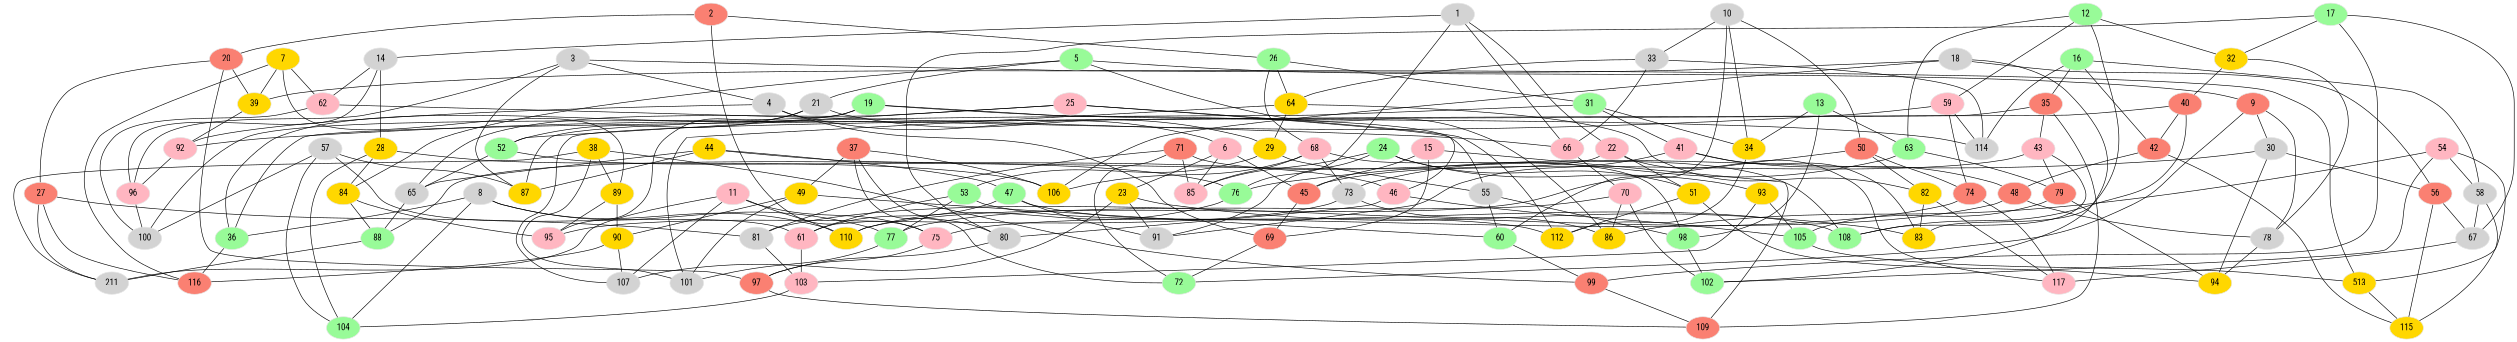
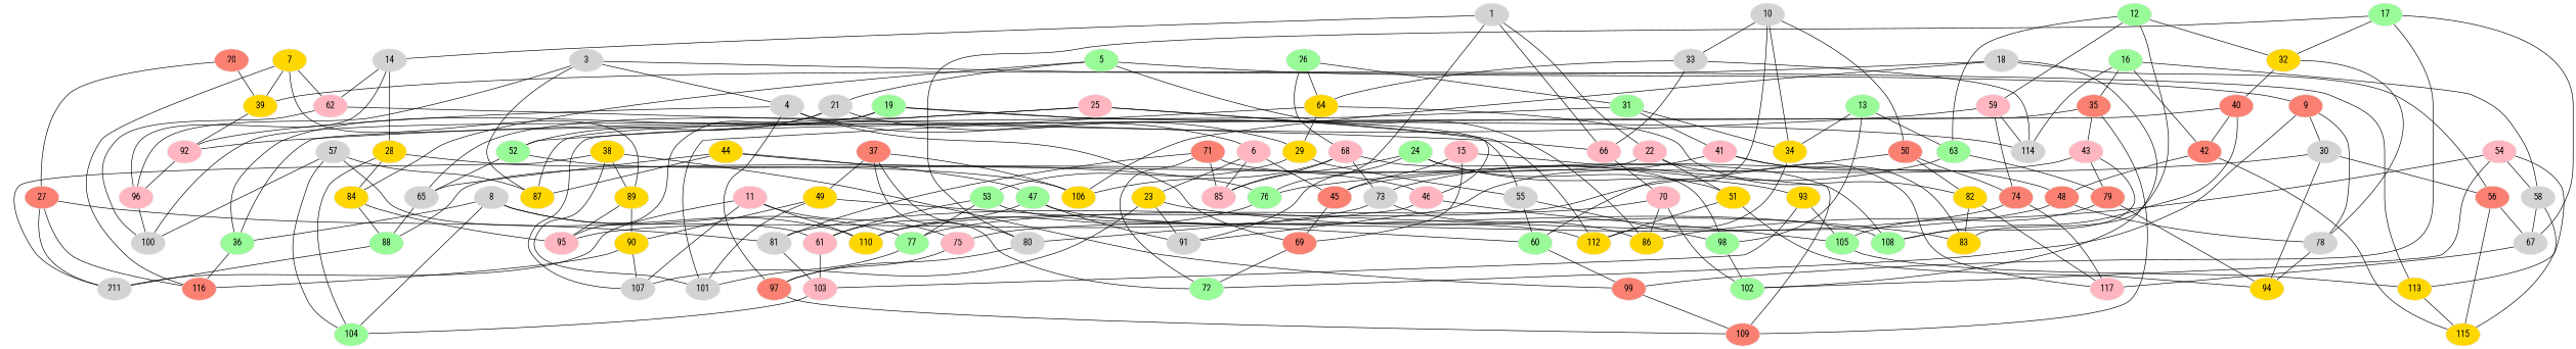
  graph {
    fontname="Roboto Condensed"
    node [color=gray90 fillcolor=gold fontname="Roboto Condensed" style=filled]
    edge [fontname="Roboto Condensed"]
    1 [fillcolor=lightgrey]
    14 [fillcolor=lightgrey]
    22 [fillcolor=lightpink]
    66 [fillcolor=lightpink]
    76 [fillcolor=palegreen]
    96 [fillcolor=lightpink]
    62 [fillcolor=lightpink]
    28
    51
    88 [fillcolor=palegreen]
    117 [fillcolor=lightpink]
    70 [fillcolor=lightpink]
    110
-   2 [fillcolor=salmon]
    20 [fillcolor=salmon]
    26 [fillcolor=palegreen]
    75 [fillcolor=lightpink]
    39
    27 [fillcolor=salmon]
    97 [fillcolor=salmon]
    31 [fillcolor=palegreen]
    64
    68 [fillcolor=lightpink]
    3 [fillcolor=lightgrey]
    4 [fillcolor=lightgrey]
    87
-   113 [label=513]
+   113
    6 [fillcolor=lightpink]
    69 [fillcolor=salmon]
    92 [fillcolor=lightpink]
    100 [fillcolor=lightgrey]
    115
    23
    45 [fillcolor=salmon]
    85 [fillcolor=lightpink]
    72 [fillcolor=palegreen]
    5 [fillcolor=palegreen]
    9 [fillcolor=salmon]
    21 [fillcolor=lightgrey]
    84
    86
    30 [fillcolor=lightgrey]
    78 [fillcolor=lightgrey]
    29
    52 [fillcolor=palegreen]
    95 [fillcolor=lightpink]
    107 [fillcolor=lightgrey]
    83
    91 [fillcolor=lightgrey]
    7
    89
    116 [fillcolor=salmon]
    90
    8 [fillcolor=lightgrey]
    36 [fillcolor=palegreen]
    77 [fillcolor=palegreen]
    104 [fillcolor=palegreen]
    101 [fillcolor=lightgrey]
    56 [fillcolor=salmon]
    94
    10 [fillcolor=lightgrey]
    33 [fillcolor=lightgrey]
    34
    50 [fillcolor=salmon]
    60 [fillcolor=palegreen]
    114 [fillcolor=lightgrey]
    112
    74 [fillcolor=salmon]
    82
    99 [fillcolor=salmon]
    11 [fillcolor=lightpink]
    n72 [fillcolor=lightgrey label=211]
    12 [fillcolor=palegreen]
    32
    59 [fillcolor=lightpink]
    63 [fillcolor=palegreen]
    40 [fillcolor=salmon]
    79 [fillcolor=salmon]
    73 [fillcolor=lightgrey]
    13 [fillcolor=palegreen]
    98 [fillcolor=palegreen]
    55 [fillcolor=lightgrey]
    53 [fillcolor=palegreen]
    102 [fillcolor=palegreen]
    106
    15 [fillcolor=lightpink]
    109 [fillcolor=salmon]
    105 [fillcolor=palegreen]
    93
    103 [fillcolor=lightpink]
    16 [fillcolor=palegreen]
    35 [fillcolor=salmon]
    42 [fillcolor=salmon]
    58 [fillcolor=lightgrey]
    43 [fillcolor=lightpink]
    48 [fillcolor=salmon]
    67 [fillcolor=lightgrey]
    17 [fillcolor=palegreen]
    80 [fillcolor=lightgrey]
    18 [fillcolor=lightgrey]
    19 [fillcolor=palegreen]
    81 [fillcolor=lightgrey]
    65 [fillcolor=lightgrey]
    24 [fillcolor=palegreen]
    25 [fillcolor=lightpink]
    46 [fillcolor=lightpink]
    41 [fillcolor=lightpink]
    61 [fillcolor=lightpink]
    108 [fillcolor=palegreen]
    37 [fillcolor=salmon]
    49
    38
    44
    47 [fillcolor=palegreen]
    54 [fillcolor=lightpink]
    57 [fillcolor=lightgrey]
    71 [fillcolor=salmon]
    1 -- 14
    1 -- 22
    1 -- 66
    1 -- 76
    14 -- 96
    14 -- 62
    14 -- 28
    22 -- 51
    22 -- 88
    22 -- 117
    66 -- 70
    76 -- 110
    96 -- 100
    62 -- 66
    62 -- 100
    28 -- 84
    28 -- 104
    28 -- 106
    51 -- 94
    51 -- 112
    88 -- n72
    70 -- 86
    70 -- 77
    70 -- 102
-   2 -- 20
-   2 -- 26
-   2 -- 75
    20 -- 39
    20 -- 27
-   20 -- 97
+   4 -- 97
    26 -- 31
    26 -- 64
    26 -- 68
    75 -- 97
    39 -- 92
    27 -- 116
    27 -- n72
    27 -- 81
    97 -- 109
    31 -- 87
    31 -- 34
    31 -- 41
    64 -- 29
    64 -- 101
    64 -- 82
    68 -- 85
    68 -- 73
    68 -- 98
    68 -- 106
    3 -- 96
    3 -- 4
    3 -- 87
    3 -- 113
    4 -- 6
    4 -- 69
    4 -- 92
    113 -- 115
    6 -- 23
    6 -- 45
    6 -- 85
    69 -- 72
    92 -- 96
    23 -- 107
    23 -- 83
    23 -- 91
    45 -- 69
    5 -- 9
    5 -- 21
    5 -- 84
    5 -- 86
    9 -- 72
    9 -- 30
    9 -- 78
    21 -- 29
    21 -- 52
    21 -- 95
    84 -- 88
    84 -- 95
    30 -- 76
    30 -- 56
    30 -- 94
    78 -- 94
    29 -- 55
    29 -- 53
    52 -- 76
    52 -- 65
    7 -- 62
    7 -- 39
    7 -- 89
    7 -- 116
    89 -- 95
    89 -- 90
    90 -- 107
    90 -- 116
    8 -- 110
    8 -- 36
    8 -- 77
    8 -- 104
    36 -- 116
    77 -- 101
    56 -- 115
    56 -- 67
    10 -- 33
    10 -- 34
    10 -- 50
    10 -- 60
    33 -- 66
    33 -- 64
    33 -- 114
    34 -- 112
    50 -- 110
    50 -- 74
    50 -- 82
    60 -- 99
    74 -- 117
    74 -- 75
    82 -- 117
    82 -- 83
    99 -- 109
    11 -- 110
    11 -- 75
    11 -- 107
    11 -- n72
    12 -- 83
    12 -- 32
    12 -- 59
    12 -- 63
    32 -- 78
    32 -- 40
    59 -- 92
    59 -- 114
    59 -- 74
    63 -- 79
    63 -- 73
    40 -- 107
    40 -- 42
    40 -- 108
    79 -- 94
    79 -- 105
    73 -- 86
    73 -- 95
    13 -- 34
    13 -- 63
    13 -- 98
    98 -- 102
    55 -- 60
    55 -- 98
    53 -- 77
    53 -- 112
    53 -- 61
    15 -- 69
    15 -- 45
    15 -- 109
    105 -- 113
    93 -- 105
    93 -- 103
    103 -- 104
    16 -- 114
    16 -- 35
    16 -- 42
    16 -- 58
    35 -- 36
    35 -- 109
    35 -- 43
    42 -- 115
    42 -- 48
    58 -- 115
    58 -- 67
    43 -- 45
    43 -- 79
    43 -- 108
    48 -- 78
    48 -- 81
    67 -- 117
    17 -- 99
    17 -- 32
    17 -- 67
    17 -- 80
    80 -- 97
    18 -- 39
    18 -- 56
    18 -- 102
    18 -- 106
    19 -- 100
    19 -- 36
    19 -- 114
    19 -- 55
    81 -- 103
    65 -- 88
    24 -- 51
    24 -- 85
    24 -- 91
    24 -- 93
    25 -- 52
    25 -- 112
    25 -- 65
    25 -- 46
    46 -- 105
    46 -- 80
    41 -- 83
    41 -- 91
    41 -- 48
    61 -- 103
    37 -- 72
    37 -- 106
    37 -- 80
    37 -- 49
    49 -- 90
    49 -- 101
    49 -- 60
    38 -- 89
    38 -- 101
    38 -- 99
    38 -- n72
    44 -- 87
    44 -- 65
    44 -- 46
    44 -- 47
    47 -- 91
    47 -- 61
    47 -- 108
    54 -- 113
    54 -- 86
    54 -- 102
    54 -- 58
    57 -- 87
    57 -- 100
    57 -- 104
    57 -- 61
    71 -- 85
    71 -- 72
    71 -- 81
    71 -- 108
  }
